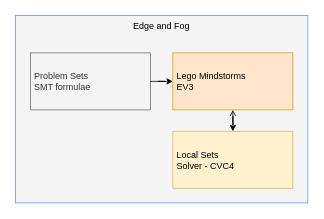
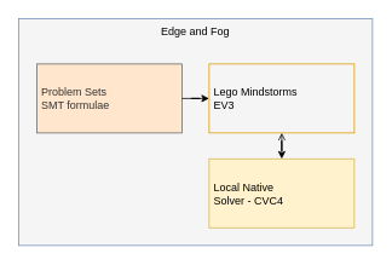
  <mxCell id="0" />
  <mxCell id="1" parent="0" />
  <mxCell id="2" value="Edge and Fog" style="whiteSpace=wrap;html=1;fillColor=#f5f5f5;strokeColor=#6c8ebf;verticalAlign=top;" parent="1" vertex="1"><mxGeometry x="20" y="20" width="390" height="250" as="geometry" /></mxCell>
- <mxCell id="3" value="&amp;nbsp;Lego Mindstorms&amp;nbsp;&lt;br&gt;&amp;nbsp;EV3" style="rounded=0;whiteSpace=wrap;html=1;fillColor=#ffe6cc;strokeColor=#d79b00;verticalAlign=middle;align=left;" parent="1" vertex="1"><mxGeometry x="230" y="70" width="160" height="76" as="geometry" /></mxCell>
+ <mxCell id="3" value="&amp;nbsp;Lego Mindstorms&amp;nbsp;&lt;br&gt;&amp;nbsp;EV3" style="rounded=0;whiteSpace=wrap;html=1;fillColor=#f5f5f5;strokeColor=#d79b00;verticalAlign=middle;align=left;" parent="1" vertex="1"><mxGeometry x="230" y="70" width="160" height="76" as="geometry" /></mxCell>
  <mxCell id="4" value="" style="shape=image;html=1;verticalAlign=top;verticalLabelPosition=bottom;labelBackgroundColor=#ffffff;imageAspect=0;aspect=fixed;image=https://cdn1.iconfinder.com/data/icons/competitive-strategy-and-corporate-training/512/593_autonomous_machine_robot_robotic_technology_game_gaming_genres_programing-128.png" parent="1" vertex="1"><mxGeometry x="322" y="74" width="68" height="68" as="geometry" /></mxCell>
  <mxCell id="5" style="edgeStyle=orthogonalEdgeStyle;rounded=0;orthogonalLoop=1;jettySize=auto;html=1;entryX=0.5;entryY=1;entryDx=0;entryDy=0;startArrow=classic;startFill=1;endArrow=open;" parent="1" source="6" target="3" edge="1"><mxGeometry relative="1" as="geometry" /></mxCell>
- <mxCell id="6" value="&amp;nbsp;Local Sets&amp;nbsp;&amp;nbsp;&lt;br&gt;&amp;nbsp;Solver - CVC4" style="rounded=0;whiteSpace=wrap;html=1;fillColor=#fff2cc;strokeColor=#d6b656;verticalAlign=middle;align=left;" parent="1" vertex="1"><mxGeometry x="230" y="174.5" width="160" height="76" as="geometry" /></mxCell>
+ <mxCell id="6" value="&amp;nbsp;Local Native&amp;nbsp;&amp;nbsp;&lt;br&gt;&amp;nbsp;Solver - CVC4" style="rounded=0;whiteSpace=wrap;html=1;fillColor=#fff2cc;strokeColor=#d6b656;verticalAlign=middle;align=left;" parent="1" vertex="1"><mxGeometry x="230" y="174.5" width="160" height="76" as="geometry" /></mxCell>
  <mxCell id="7" value="&lt;b style=&quot;font-weight: normal&quot; id=&quot;docs-internal-guid-395ceef8-7fff-04d2-54ca-9cf5823b9ca6&quot;&gt;&lt;img width=&quot;68px;&quot; height=&quot;68px;&quot; src=&quot;https://lh6.googleusercontent.com/0XVkBZnPQwlxR09bqkvKcf32PLG9h1nI9Piza0zph9fdcImgRT_Unvi56Y7bqnJhDKT5qe32Hd9Q7LVMi5grHgoR0XIuO2LNy9dYB866EiQmpqVt2jD8Ek1PLsA1F41Y-fRAgFmoeBil&quot;&gt;&lt;/b&gt;" style="text;whiteSpace=wrap;html=1;" parent="1" vertex="1"><mxGeometry x="320" y="172.5" width="70" height="80" as="geometry" /></mxCell>
- <mxCell id="8" value="&amp;nbsp;Problem Sets&amp;nbsp;&lt;br&gt;&amp;nbsp;SMT formulae" style="rounded=0;whiteSpace=wrap;html=1;verticalAlign=middle;align=left;fillColor=#f5f5f5;strokeColor=#666666;fontColor=#333333;" parent="1" vertex="1"><mxGeometry x="40" y="70" width="160" height="76" as="geometry" /></mxCell>
+ <mxCell id="8" value="&amp;nbsp;Problem Sets&amp;nbsp;&lt;br&gt;&amp;nbsp;SMT formulae" style="rounded=0;whiteSpace=wrap;html=1;verticalAlign=middle;align=left;fillColor=#ffe6cc;strokeColor=#666666;fontColor=#333333;" parent="1" vertex="1"><mxGeometry x="40" y="70" width="160" height="76" as="geometry" /></mxCell>
  <mxCell id="9" style="edgeStyle=orthogonalEdgeStyle;rounded=0;orthogonalLoop=1;jettySize=auto;html=1;exitX=1;exitY=0.5;exitDx=0;exitDy=0;" parent="1" source="10" target="3" edge="1"><mxGeometry relative="1" as="geometry" /></mxCell>
  <mxCell id="10" value="" style="shape=image;html=1;verticalAlign=top;verticalLabelPosition=bottom;labelBackgroundColor=#ffffff;imageAspect=0;aspect=fixed;image=https://cdn2.iconfinder.com/data/icons/thin-line-icons-for-seo-and-development-1/64/SEO_courses_training_flipchart-128.png;fillColor=#f5f5f5;strokeColor=#666666;fontColor=#333333;" parent="1" vertex="1"><mxGeometry x="130" y="73" width="70" height="70" as="geometry" /></mxCell>
